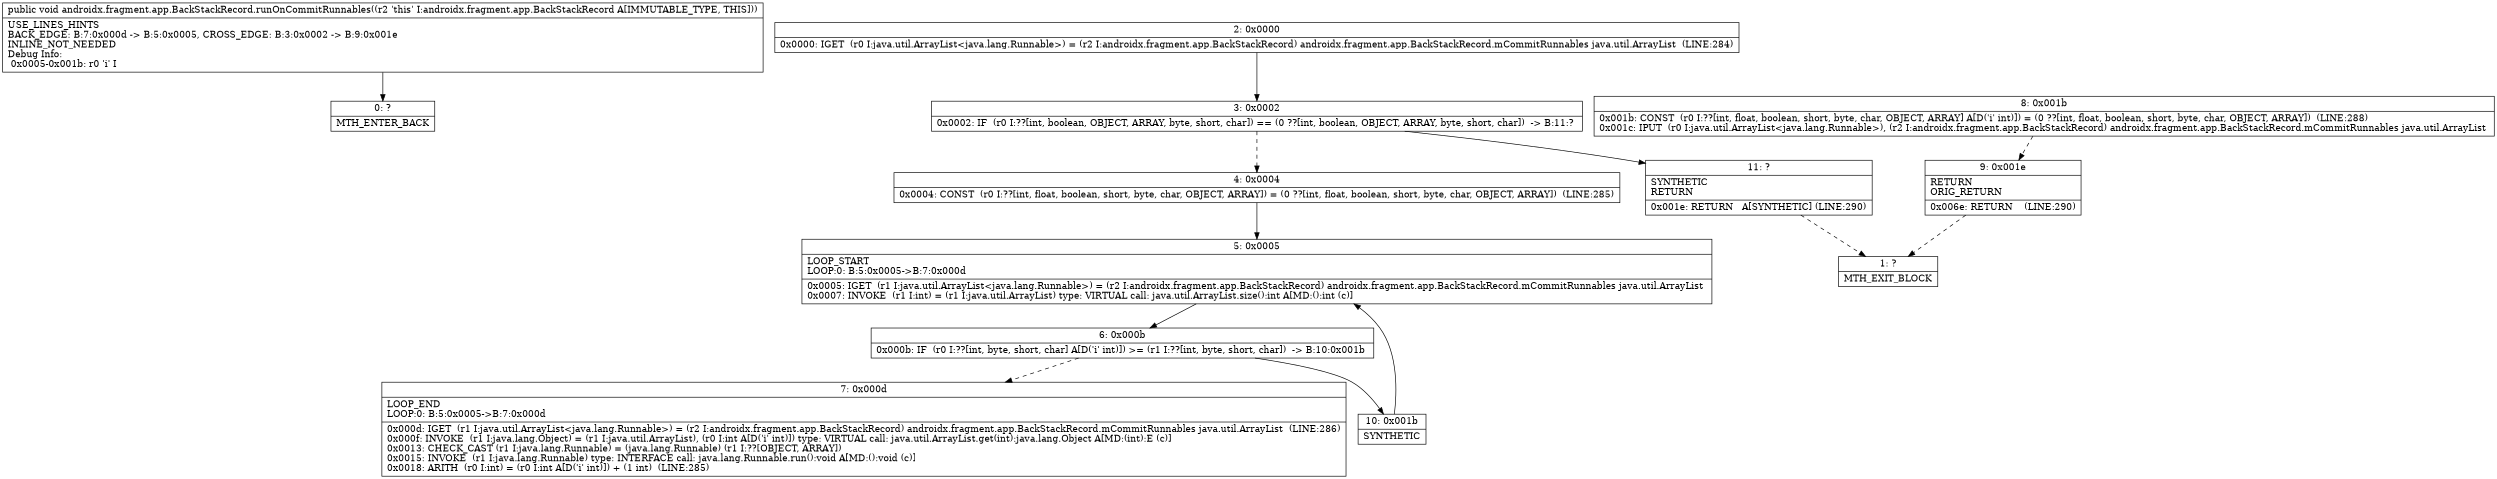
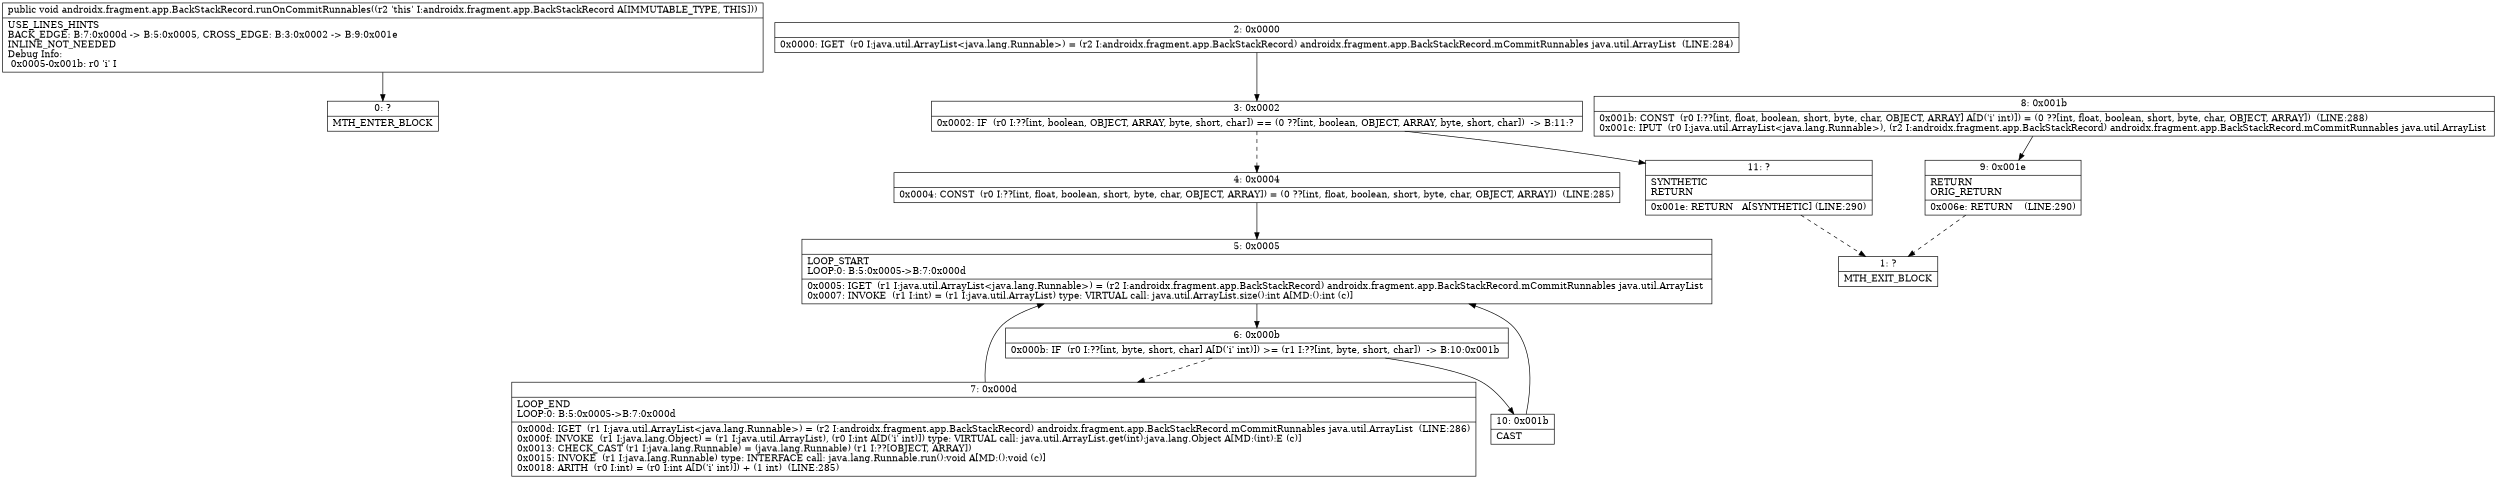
  digraph {
    node [shape=record]
-   n1 [label="{0\:\ ?|MTH_ENTER_BACK\l}"]
+   n1 [label="{0\:\ ?|MTH_ENTER_BLOCK\l}"]
    n2 [label="{2\:\ 0x0000|0x0000: IGET  (r0 I:java.util.ArrayList\<java.lang.Runnable\>) = (r2 I:androidx.fragment.app.BackStackRecord) androidx.fragment.app.BackStackRecord.mCommitRunnables java.util.ArrayList  (LINE:284)\l}"]
    n3 [label="{3\:\ 0x0002|0x0002: IF  (r0 I:??[int, boolean, OBJECT, ARRAY, byte, short, char]) == (0 ??[int, boolean, OBJECT, ARRAY, byte, short, char])  \-\> B:11:? \l}"]
    n4 [label="{4\:\ 0x0004|0x0004: CONST  (r0 I:??[int, float, boolean, short, byte, char, OBJECT, ARRAY]) = (0 ??[int, float, boolean, short, byte, char, OBJECT, ARRAY])  (LINE:285)\l}"]
    n5 [label="{11\:\ ?|SYNTHETIC\lRETURN\l|0x001e: RETURN   A[SYNTHETIC] (LINE:290)\l}"]
    n6 [label="{5\:\ 0x0005|LOOP_START\lLOOP:0: B:5:0x0005\-\>B:7:0x000d\l|0x0005: IGET  (r1 I:java.util.ArrayList\<java.lang.Runnable\>) = (r2 I:androidx.fragment.app.BackStackRecord) androidx.fragment.app.BackStackRecord.mCommitRunnables java.util.ArrayList \l0x0007: INVOKE  (r1 I:int) = (r1 I:java.util.ArrayList) type: VIRTUAL call: java.util.ArrayList.size():int A[MD:():int (c)]\l}"]
    n7 [label="{1\:\ ?|MTH_EXIT_BLOCK\l}"]
    n8 [label="{6\:\ 0x000b|0x000b: IF  (r0 I:??[int, byte, short, char] A[D('i' int)]) \>= (r1 I:??[int, byte, short, char])  \-\> B:10:0x001b \l}"]
    n9 [label="{7\:\ 0x000d|LOOP_END\lLOOP:0: B:5:0x0005\-\>B:7:0x000d\l|0x000d: IGET  (r1 I:java.util.ArrayList\<java.lang.Runnable\>) = (r2 I:androidx.fragment.app.BackStackRecord) androidx.fragment.app.BackStackRecord.mCommitRunnables java.util.ArrayList  (LINE:286)\l0x000f: INVOKE  (r1 I:java.lang.Object) = (r1 I:java.util.ArrayList), (r0 I:int A[D('i' int)]) type: VIRTUAL call: java.util.ArrayList.get(int):java.lang.Object A[MD:(int):E (c)]\l0x0013: CHECK_CAST (r1 I:java.lang.Runnable) = (java.lang.Runnable) (r1 I:??[OBJECT, ARRAY]) \l0x0015: INVOKE  (r1 I:java.lang.Runnable) type: INTERFACE call: java.lang.Runnable.run():void A[MD:():void (c)]\l0x0018: ARITH  (r0 I:int) = (r0 I:int A[D('i' int)]) + (1 int)  (LINE:285)\l}"]
-   n10 [label="{10\:\ 0x001b|SYNTHETIC\l}"]
+   n10 [label="{10\:\ 0x001b|CAST\l}"]
    n11 [label="{8\:\ 0x001b|0x001b: CONST  (r0 I:??[int, float, boolean, short, byte, char, OBJECT, ARRAY] A[D('i' int)]) = (0 ??[int, float, boolean, short, byte, char, OBJECT, ARRAY])  (LINE:288)\l0x001c: IPUT  (r0 I:java.util.ArrayList\<java.lang.Runnable\>), (r2 I:androidx.fragment.app.BackStackRecord) androidx.fragment.app.BackStackRecord.mCommitRunnables java.util.ArrayList \l}"]
    n12 [label="{9\:\ 0x001e|RETURN\lORIG_RETURN\l|0x006e: RETURN    (LINE:290)\l}"]
    n13 [label="{public void androidx.fragment.app.BackStackRecord.runOnCommitRunnables((r2 'this' I:androidx.fragment.app.BackStackRecord A[IMMUTABLE_TYPE, THIS]))  | USE_LINES_HINTS\lBACK_EDGE: B:7:0x000d \-\> B:5:0x0005, CROSS_EDGE: B:3:0x0002 \-\> B:9:0x001e\lINLINE_NOT_NEEDED\lDebug Info:\l  0x0005\-0x001b: r0 'i' I\l}"]
    n2 -> n3
    n3 -> n4 [style=dashed]
    n3 -> n5
    n4 -> n6
    n5 -> n7 [style=dashed]
    n6 -> n8
    n8 -> n9 [style=dashed]
    n8 -> n10
+   n9 -> n6
    n10 -> n6
-   n11 -> n12 [style=dashed]
+   n11 -> n12
    n12 -> n7 [style=dashed]
    n13 -> n1
  }
